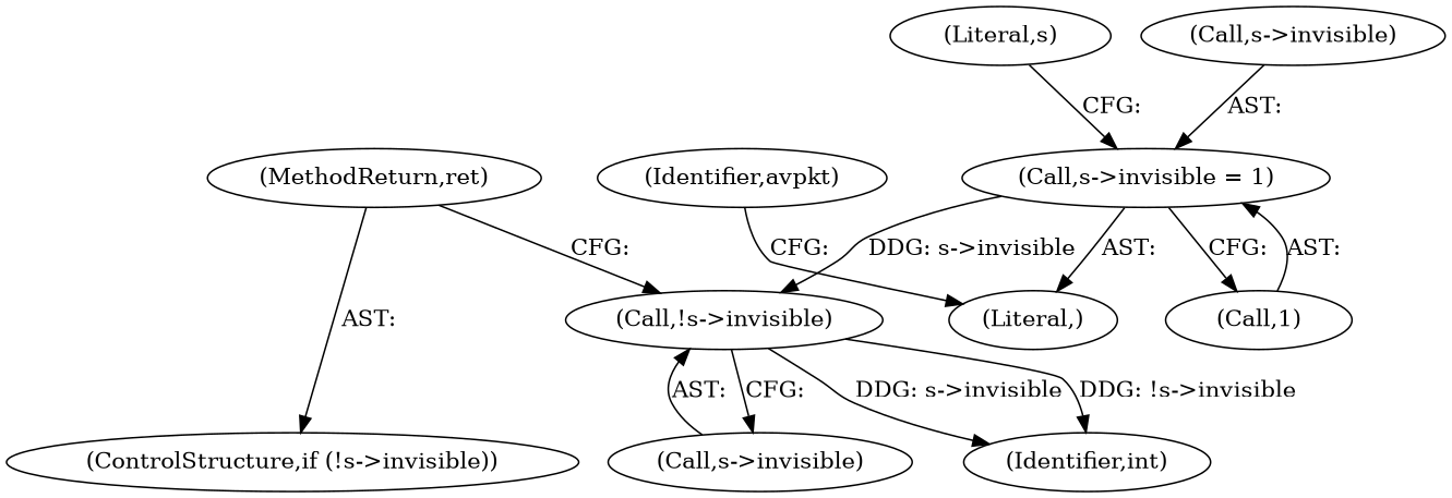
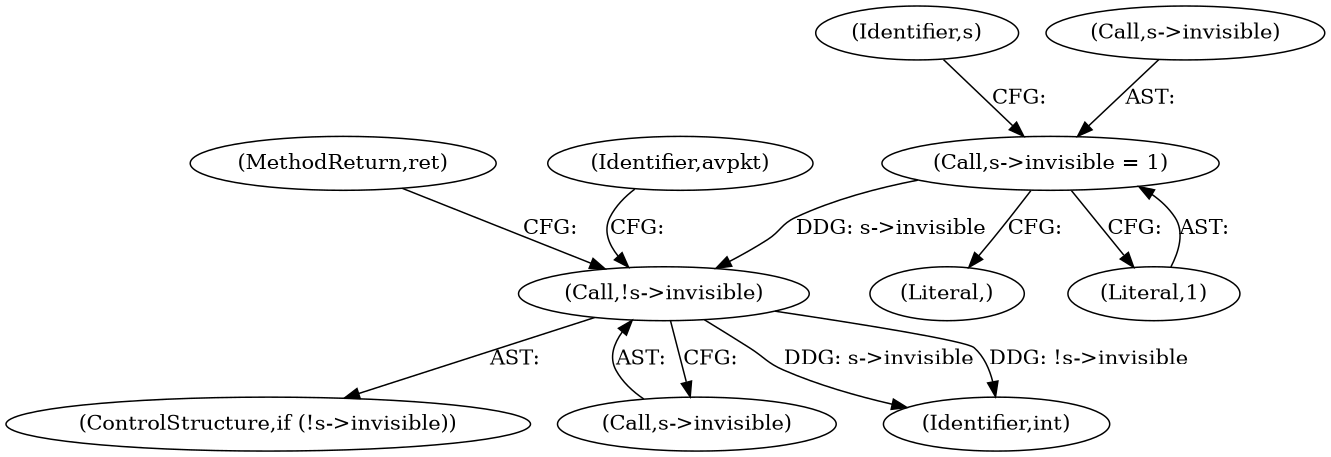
  digraph {
    n1 [label="(Call,s->invisible = 1)"]
    n2 [label="(Call,!s->invisible)"]
    n3 [label="(Literal,)"]
-   n4 [label="(Call,1)"]
+   n4 [label="(Literal,1)"]
    n5 [label="(Call,s->invisible)"]
    n6 [label="(ControlStructure,if (!s->invisible))"]
    n7 [label="(Identifier,int)"]
-   n8 [label="(Literal,s)"]
+   n8 [label="(Identifier,s)"]
    n9 [label="(MethodReturn,ret)"]
    n10 [label="(Identifier,avpkt)"]
    n11 [label="(Call,s->invisible)"]
    n1 -> n2 [label="DDG: s->invisible"]
-   n1 -> n3 [label="AST: "]
+   n1 -> n3 [label="CFG: "]
    n1 -> n4 [label="CFG: "]
    n2 -> n5 [label="CFG: "]
-   n9 -> n6 [label="AST: "]
+   n2 -> n6 [label="AST: "]
    n2 -> n7 [label="DDG: s->invisible"]
    n2 -> n7 [label="DDG: !s->invisible"]
    n4 -> n1 [label="AST: "]
    n5 -> n2 [label="AST: "]
    n8 -> n1 [label="CFG: "]
    n9 -> n2 [label="CFG: "]
-   n10 -> n3 [label="CFG: "]
+   n10 -> n2 [label="CFG: "]
    n11 -> n1 [label="AST: "]
  }
